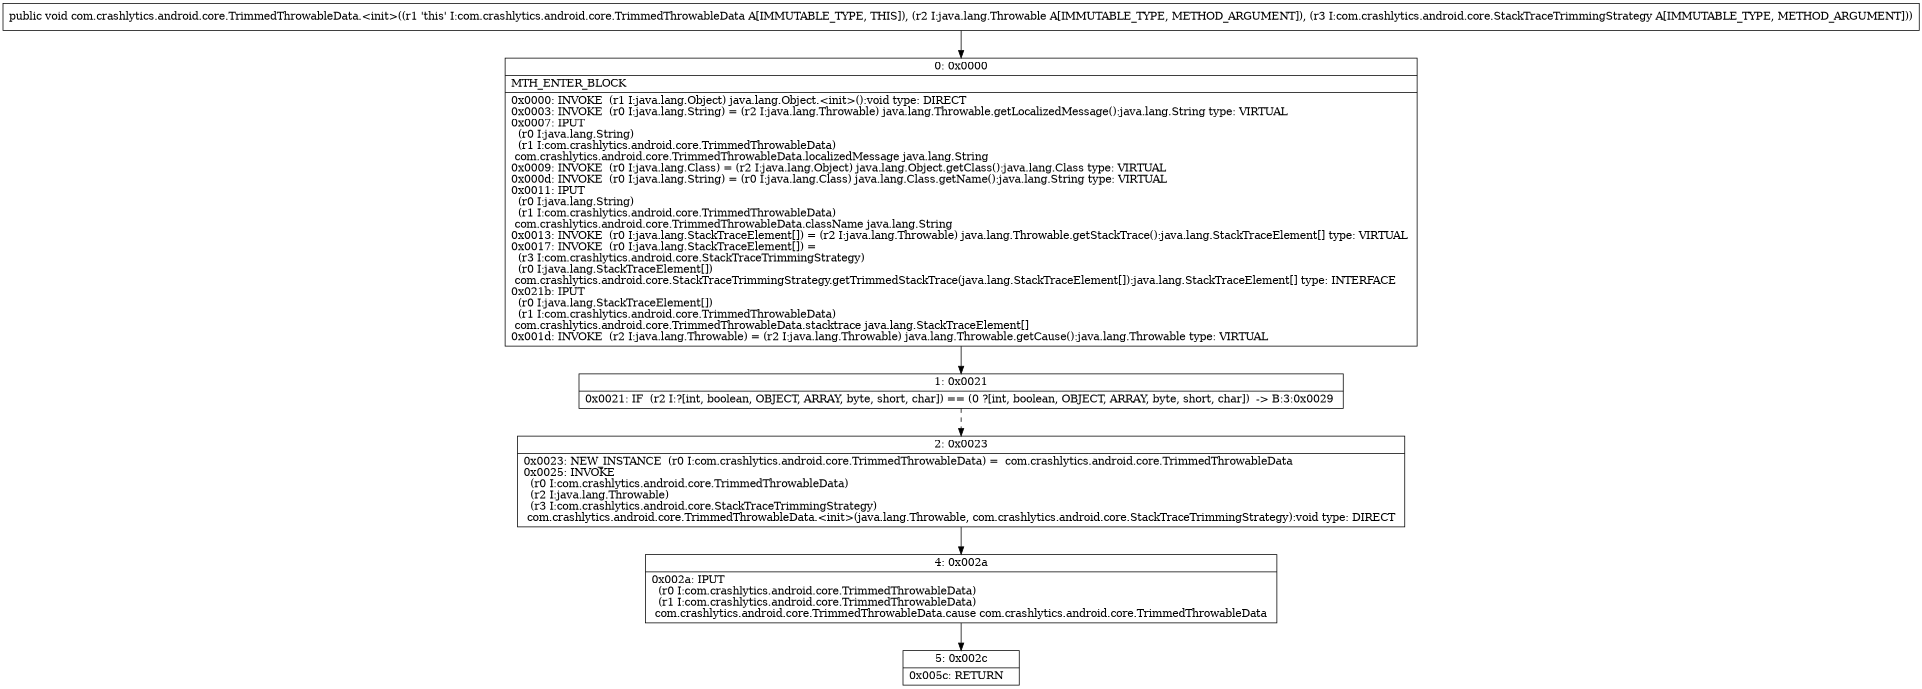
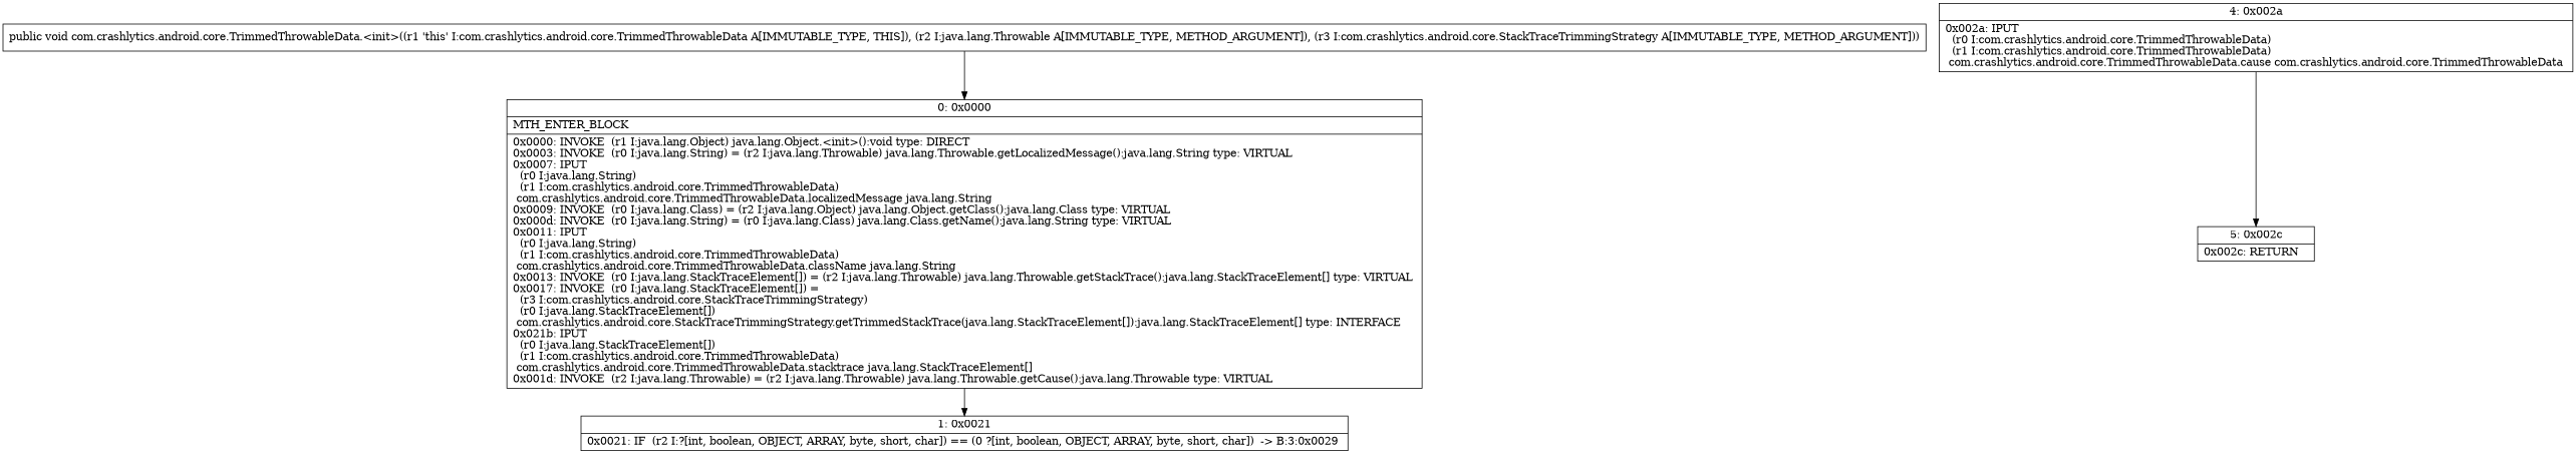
  digraph {
    node [shape=record]
    n1 [label="{0\:\ 0x0000|MTH_ENTER_BLOCK\l|0x0000: INVOKE  (r1 I:java.lang.Object) java.lang.Object.\<init\>():void type: DIRECT \l0x0003: INVOKE  (r0 I:java.lang.String) = (r2 I:java.lang.Throwable) java.lang.Throwable.getLocalizedMessage():java.lang.String type: VIRTUAL \l0x0007: IPUT  \l  (r0 I:java.lang.String)\l  (r1 I:com.crashlytics.android.core.TrimmedThrowableData)\l com.crashlytics.android.core.TrimmedThrowableData.localizedMessage java.lang.String \l0x0009: INVOKE  (r0 I:java.lang.Class) = (r2 I:java.lang.Object) java.lang.Object.getClass():java.lang.Class type: VIRTUAL \l0x000d: INVOKE  (r0 I:java.lang.String) = (r0 I:java.lang.Class) java.lang.Class.getName():java.lang.String type: VIRTUAL \l0x0011: IPUT  \l  (r0 I:java.lang.String)\l  (r1 I:com.crashlytics.android.core.TrimmedThrowableData)\l com.crashlytics.android.core.TrimmedThrowableData.className java.lang.String \l0x0013: INVOKE  (r0 I:java.lang.StackTraceElement[]) = (r2 I:java.lang.Throwable) java.lang.Throwable.getStackTrace():java.lang.StackTraceElement[] type: VIRTUAL \l0x0017: INVOKE  (r0 I:java.lang.StackTraceElement[]) = \l  (r3 I:com.crashlytics.android.core.StackTraceTrimmingStrategy)\l  (r0 I:java.lang.StackTraceElement[])\l com.crashlytics.android.core.StackTraceTrimmingStrategy.getTrimmedStackTrace(java.lang.StackTraceElement[]):java.lang.StackTraceElement[] type: INTERFACE \l0x021b: IPUT  \l  (r0 I:java.lang.StackTraceElement[])\l  (r1 I:com.crashlytics.android.core.TrimmedThrowableData)\l com.crashlytics.android.core.TrimmedThrowableData.stacktrace java.lang.StackTraceElement[] \l0x001d: INVOKE  (r2 I:java.lang.Throwable) = (r2 I:java.lang.Throwable) java.lang.Throwable.getCause():java.lang.Throwable type: VIRTUAL \l}"]
    n2 [label="{1\:\ 0x0021|0x0021: IF  (r2 I:?[int, boolean, OBJECT, ARRAY, byte, short, char]) == (0 ?[int, boolean, OBJECT, ARRAY, byte, short, char])  \-\> B:3:0x0029 \l}"]
-   n3 [label="{2\:\ 0x0023|0x0023: NEW_INSTANCE  (r0 I:com.crashlytics.android.core.TrimmedThrowableData) =  com.crashlytics.android.core.TrimmedThrowableData \l0x0025: INVOKE  \l  (r0 I:com.crashlytics.android.core.TrimmedThrowableData)\l  (r2 I:java.lang.Throwable)\l  (r3 I:com.crashlytics.android.core.StackTraceTrimmingStrategy)\l com.crashlytics.android.core.TrimmedThrowableData.\<init\>(java.lang.Throwable, com.crashlytics.android.core.StackTraceTrimmingStrategy):void type: DIRECT \l}"]
    n4 [label="{4\:\ 0x002a|0x002a: IPUT  \l  (r0 I:com.crashlytics.android.core.TrimmedThrowableData)\l  (r1 I:com.crashlytics.android.core.TrimmedThrowableData)\l com.crashlytics.android.core.TrimmedThrowableData.cause com.crashlytics.android.core.TrimmedThrowableData \l}"]
-   n5 [label="{5\:\ 0x002c|0x005c: RETURN   \l}"]
+   n5 [label="{5\:\ 0x002c|0x002c: RETURN   \l}"]
    n6 [label="{public void com.crashlytics.android.core.TrimmedThrowableData.\<init\>((r1 'this' I:com.crashlytics.android.core.TrimmedThrowableData A[IMMUTABLE_TYPE, THIS]), (r2 I:java.lang.Throwable A[IMMUTABLE_TYPE, METHOD_ARGUMENT]), (r3 I:com.crashlytics.android.core.StackTraceTrimmingStrategy A[IMMUTABLE_TYPE, METHOD_ARGUMENT])) }"]
    n1 -> n2
-   n2 -> n3 [style=dashed]
-   n3 -> n4
    n4 -> n5
    n6 -> n1
  }
